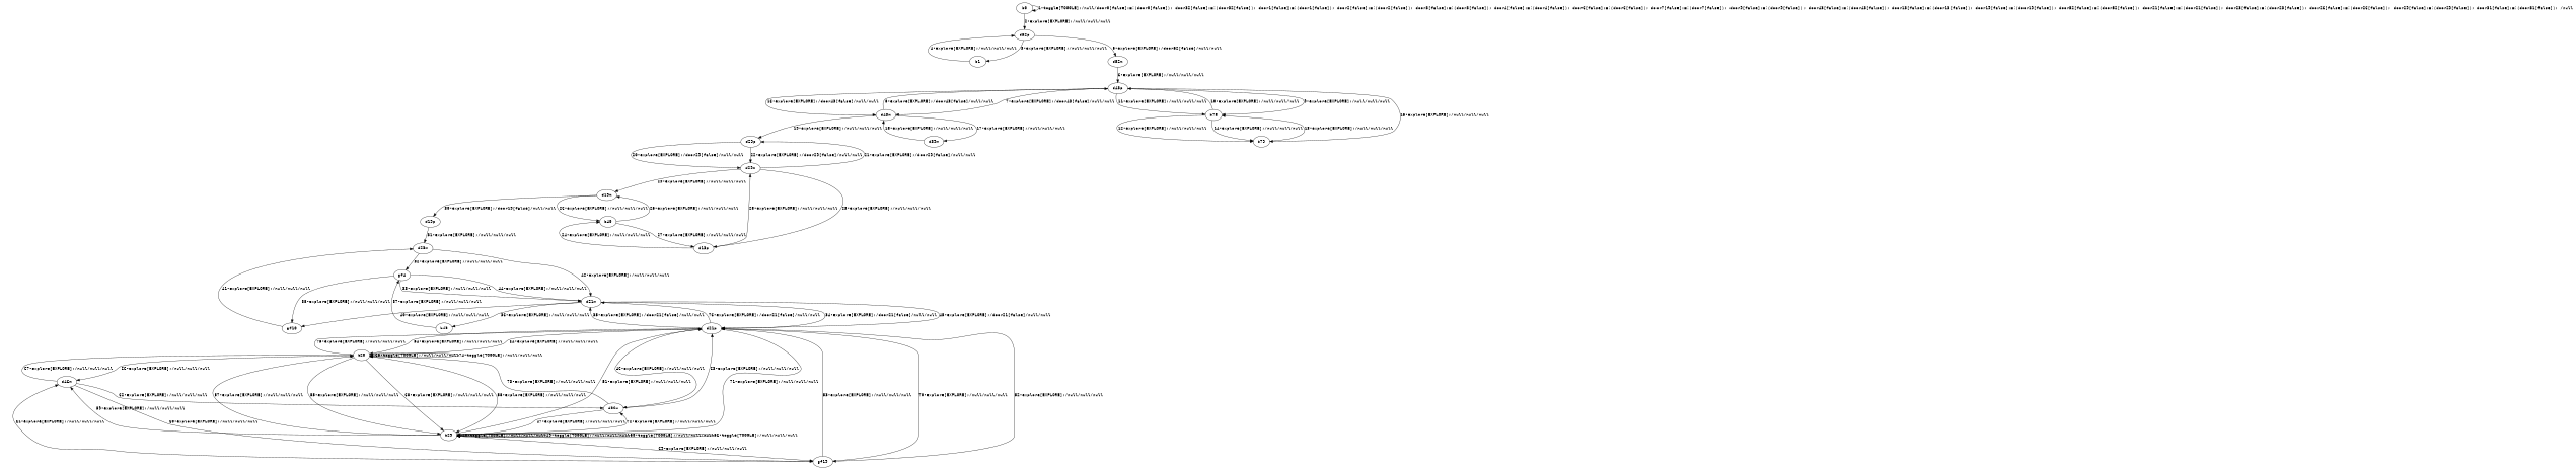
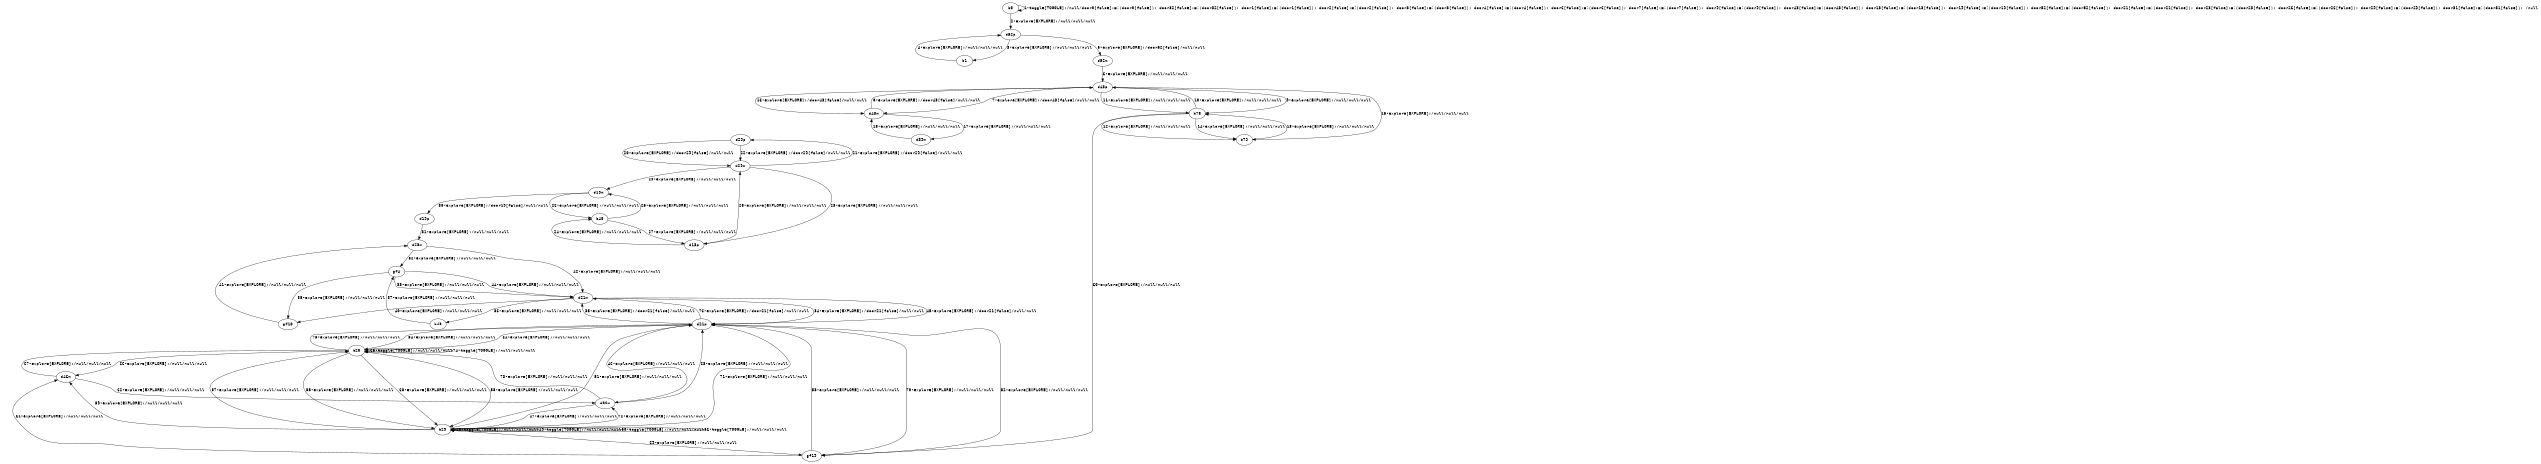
  digraph {
    fontname="DejaVu Sans Mono"
    node [fontname="DejaVu Sans Mono"]
    edge [fontname="DejaVu Sans Mono"]
    b0
    d52p
    b1
    d52m
    d43p
    d43m
    b78
    b79
    d39m
    d29p
    d29m
    d13p
    d19m
    b40
    d19p
    d23m
    gf4
    d21m
    gf10
    d21p
    b43
    d36m
    b29
    gf19
    b28
    d46m
    b0 -> b0 [label="1-toggle[TOGGLE];/null/door0[false]:=!(door0[false]); door32[false]:=!(door32[false]); door1[false]:=!(door1[false]); door2[false]:=!(door2[false]); door3[false]:=!(door3[false]); door4[false]:=!(door4[false]); door6[false]:=!(door6[false]); door7[false]:=!(door7[false]); door9[false]:=!(door9[false]); door43[false]:=!(door43[false]); door13[false]:=!(door13[false]); door19[false]:=!(door19[false]); door52[false]:=!(door52[false]); door21[false]:=!(door21[false]); door23[false]:=!(door23[false]); door26[false]:=!(door26[false]); door29[false]:=!(door29[false]); door31[false]:=!(door31[false]); /null"]
    b0 -> d52p [label="2-explore[EXPLORE];/null/null/null"]
    d52p -> b1 [label="3-explore[EXPLORE];/null/null/null"]
    d52p -> d52m [label="5-explore[EXPLORE];/door52[false]/null/null"]
    b1 -> d52p [label="4-explore[EXPLORE];/null/null/null"]
    d52m -> d43p [label="6-explore[EXPLORE];/null/null/null"]
    d43p -> d43m [label="7-explore[EXPLORE];/door43[false]/null/null"]
    d43p -> d43m [label="16-explore[EXPLORE];/door43[false]/null/null"]
    d43p -> b78 [label="9-explore[EXPLORE];/null/null/null"]
    d43p -> b78 [label="11-explore[EXPLORE];/null/null/null"]
    d43p -> b79 [label="15-explore[EXPLORE];/null/null/null"]
    d43m -> d43p [label="8-explore[EXPLORE];/door43[false]/null/null"]
    d43m -> d39m [label="17-explore[EXPLORE];/null/null/null"]
-   d43m -> d29p [label="19-explore[EXPLORE];/null/null/null"]
    b78 -> d43p [label="10-explore[EXPLORE];/null/null/null"]
    b78 -> b79 [label="12-explore[EXPLORE];/null/null/null"]
    b78 -> b79 [label="14-explore[EXPLORE];/null/null/null"]
    b79 -> b78 [label="13-explore[EXPLORE];/null/null/null"]
    d39m -> d43m [label="18-explore[EXPLORE];/null/null/null"]
    d29p -> d29m [label="20-explore[EXPLORE];/door29[false]/null/null"]
    d29p -> d29m [label="22-explore[EXPLORE];/door29[false]/null/null"]
    d29m -> d29p [label="21-explore[EXPLORE];/door29[false]/null/null"]
    d29m -> d13p [label="23-explore[EXPLORE];/null/null/null"]
    d29m -> d19m [label="29-explore[EXPLORE];/null/null/null"]
    d13p -> d29m [label="28-explore[EXPLORE];/null/null/null"]
    d13p -> b40 [label="24-explore[EXPLORE];/null/null/null"]
    d19m -> b40 [label="26-explore[EXPLORE];/null/null/null"]
    d19m -> d19p [label="30-explore[EXPLORE];/door19[false]/null/null"]
    b40 -> d13p [label="27-explore[EXPLORE];/null/null/null"]
    b40 -> d19m [label="25-explore[EXPLORE];/null/null/null"]
    d19p -> d23m [label="31-explore[EXPLORE];/null/null/null"]
    d23m -> gf4 [label="32-explore[EXPLORE];/null/null/null"]
    d23m -> d21m [label="42-explore[EXPLORE];/null/null/null"]
    gf4 -> d21m [label="33-explore[EXPLORE];/null/null/null"]
    gf4 -> d21m [label="44-explore[EXPLORE];/null/null/null"]
    gf4 -> gf10 [label="38-explore[EXPLORE];/null/null/null"]
    d21m -> gf10 [label="40-explore[EXPLORE];/null/null/null"]
    d21m -> d21p [label="34-explore[EXPLORE];/door21[false]/null/null"]
    d21m -> d21p [label="45-explore[EXPLORE];/door21[false]/null/null"]
    d21m -> b43 [label="36-explore[EXPLORE];/null/null/null"]
    gf10 -> d23m [label="41-explore[EXPLORE];/null/null/null"]
    d21p -> d21m [label="35-explore[EXPLORE];/door21[false]/null/null"]
    d21p -> d21m [label="76-explore[EXPLORE];/door21[false]/null/null"]
    d21p -> d36m [label="46-explore[EXPLORE];/null/null/null"]
    d21p -> b29 [label="71-explore[EXPLORE];/null/null/null"]
    d21p -> gf19 [label="52-explore[EXPLORE];/null/null/null"]
    d21p -> b28 [label="54-explore[EXPLORE];/null/null/null"]
    d21p -> b28 [label="64-explore[EXPLORE];/null/null/null"]
    b43 -> gf4 [label="37-explore[EXPLORE];/null/null/null"]
    d36m -> d21p [label="63-explore[EXPLORE];/null/null/null"]
    d36m -> b29 [label="47-explore[EXPLORE];/null/null/null"]
    d36m -> b28 [label="73-explore[EXPLORE];/null/null/null"]
    b29 -> d21p [label="51-explore[EXPLORE];/null/null/null"]
    b29 -> d36m [label="72-explore[EXPLORE];/null/null/null"]
    b29 -> b29 [label="48-toggle[TOGGLE];/null/null/null"]
    b29 -> b29 [label="49-toggle[TOGGLE];/null/null/null"]
    b29 -> b29 [label="50-toggle[TOGGLE];/null/null/null"]
    b29 -> b29 [label="56-toggle[TOGGLE];/null/null/null"]
    b29 -> gf19 [label="69-explore[EXPLORE];/null/null/null"]
    b29 -> b28 [label="57-explore[EXPLORE];/null/null/null"]
    b29 -> d46m [label="59-explore[EXPLORE];/null/null/null"]
    gf19 -> d21p [label="53-explore[EXPLORE];/null/null/null"]
    gf19 -> d21p [label="70-explore[EXPLORE];/null/null/null"]
    gf19 -> d46m [label="61-explore[EXPLORE];/null/null/null"]
    b28 -> d21p [label="75-explore[EXPLORE];/null/null/null"]
    b28 -> b29 [label="55-explore[EXPLORE];/null/null/null"]
    b28 -> b29 [label="58-explore[EXPLORE];/null/null/null"]
    b28 -> b29 [label="68-explore[EXPLORE];/null/null/null"]
    b28 -> b28 [label="65-toggle[TOGGLE];/null/null/null"]
    b28 -> b28 [label="74-toggle[TOGGLE];/null/null/null"]
    b28 -> d46m [label="66-explore[EXPLORE];/null/null/null"]
    d46m -> d36m [label="62-explore[EXPLORE];/null/null/null"]
-   d46m -> gf19 [label="60-explore[EXPLORE];/null/null/null"]
+   b78 -> gf19 [label="60-explore[EXPLORE];/null/null/null"]
    d46m -> b28 [label="67-explore[EXPLORE];/null/null/null"]
  }
